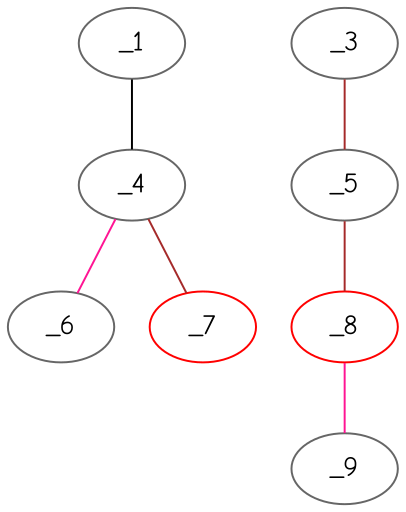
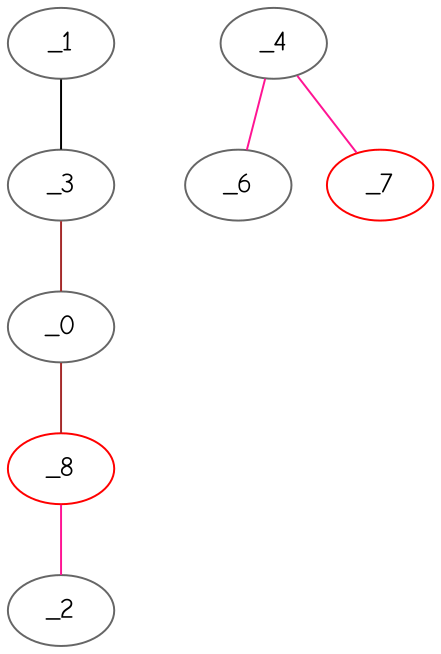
  graph {
    fontname="Comic Neue"
    node [charge=0 chem=1 color=gray40 fontname="Comic Neue" symbol="C  " x=2.866 y=0.25]
    edge [color=deeppink fontname="Comic Neue" valence=1]
    _1 [x=4.5981]
    _3 [x=5.4641 y=0.75]
-   _5 [x=6.3301]
+   _5 [x=6.3301 label=_0]
    _6 [chem=4 symbol="N  " x=2 y=0.75]
    _4
    _7 [chem=4 color=red symbol="N  " y=-0.75]
    _8 [chem=2 color=red symbol="O  " x=7.1962 y=0.75]
-   _9 [chem=4 symbol="N  " x=8.0622]
-   _1 -- _4 [color=black]
+   _9 [chem=4 symbol="N  " x=8.0622 label=_2]
+   _1 -- _3 [color=black]
    _3 -- _5 [color=brown]
    _5 -- _8 [color=brown]
    _4 -- _6 [valence=2]
-   _4 -- _7 [color=brown]
+   _4 -- _7
    _8 -- _9
  }
